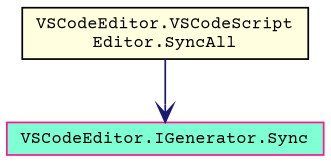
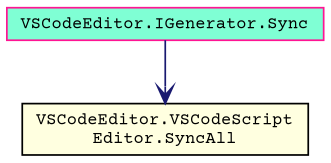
  digraph {
    rankdir=TB
    fontname="Courier Prime"
    node [fontname="Courier Prime" fontsize=10 shape=record style=filled]
    n1 [color=black fillcolor=lightyellow fontcolor=black height=0.2 label="VSCodeEditor.VSCodeScript\lEditor.SyncAll" width=0.4]
    n2 [color=deeppink fillcolor=aquamarine height=0.2 label="VSCodeEditor.IGenerator.Sync" width=0.4]
-   n1 -> n2 [color=midnightblue fontname="Courier Prime" fontsize=10 labelfontname=Helvetica labelfontsize=10 style=solid arrowhead=vee]
+   n2 -> n1 [color=midnightblue fontname="Courier Prime" fontsize=10 labelfontname=Helvetica labelfontsize=10 style=solid arrowhead=vee]
  }
